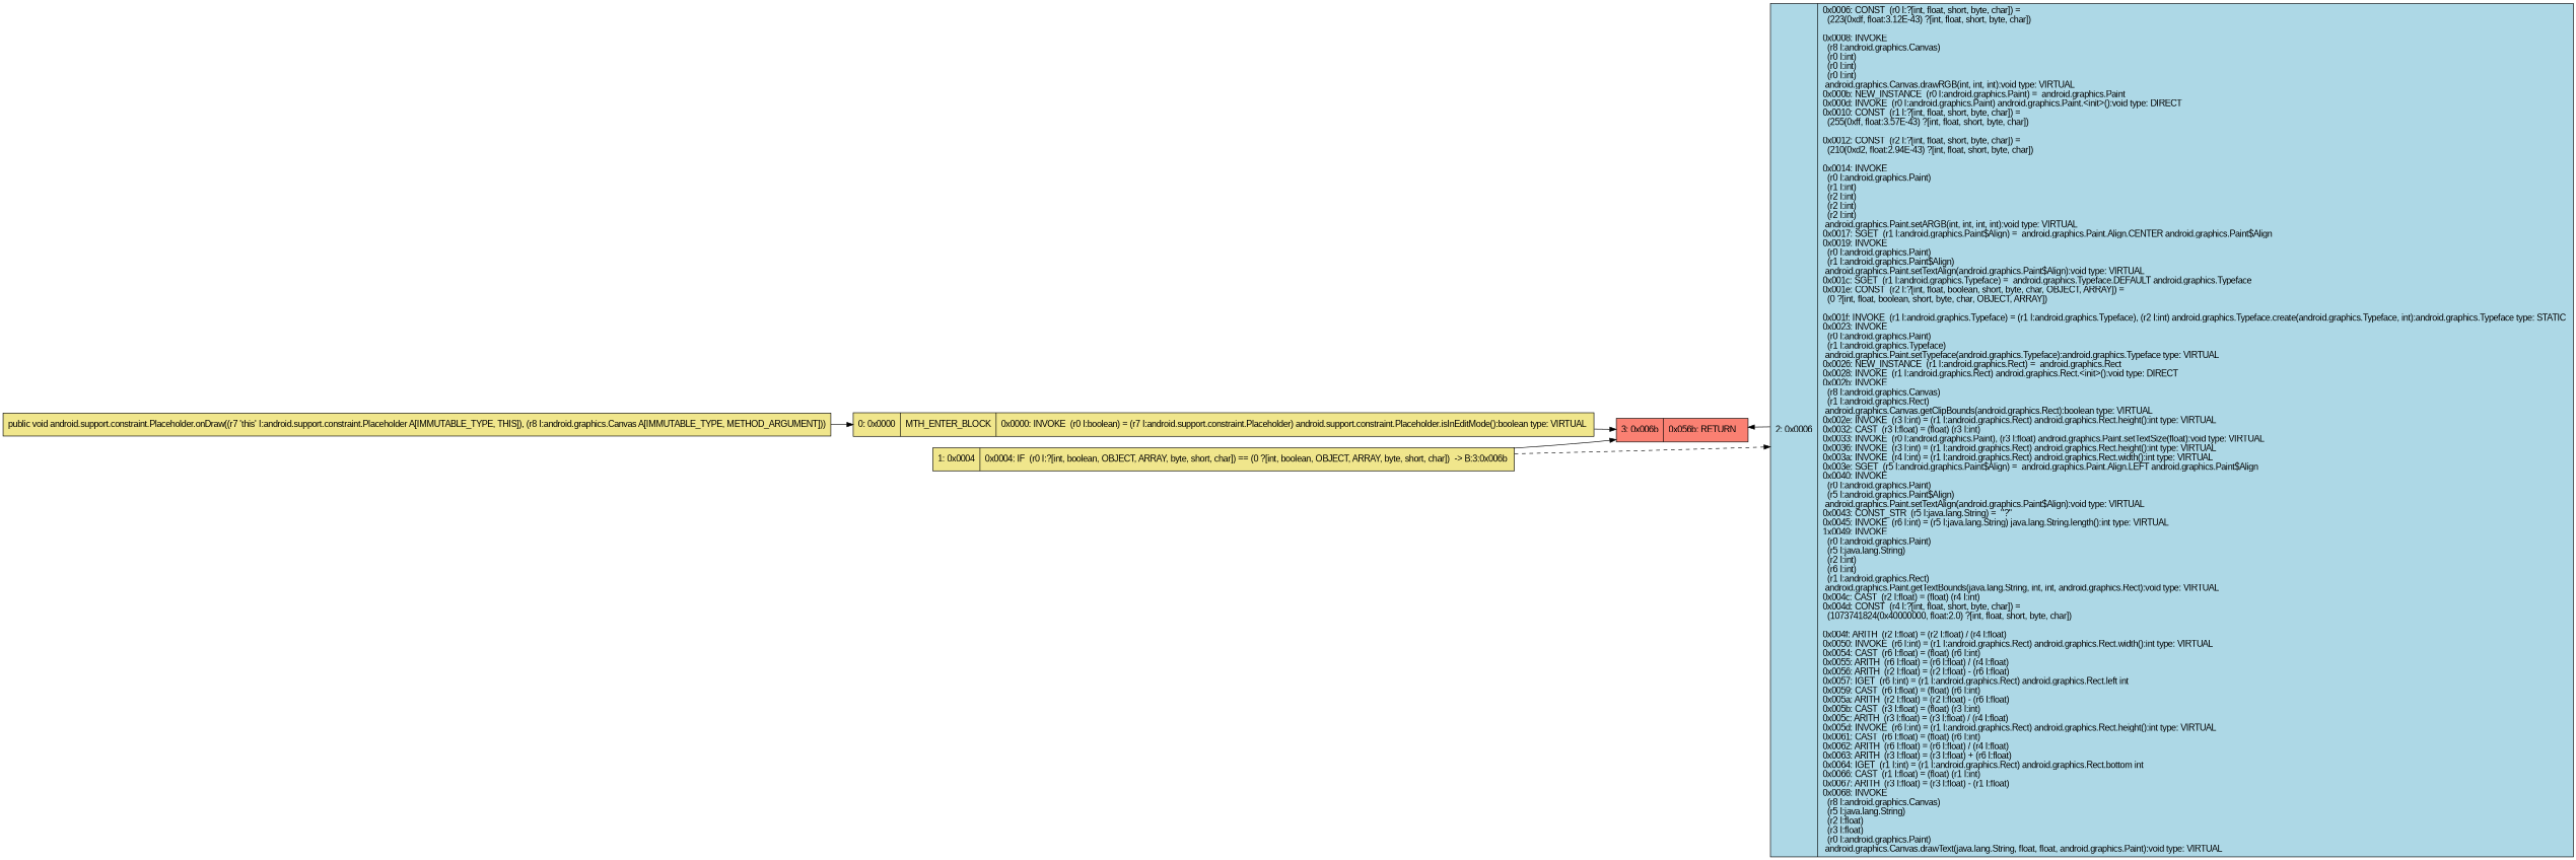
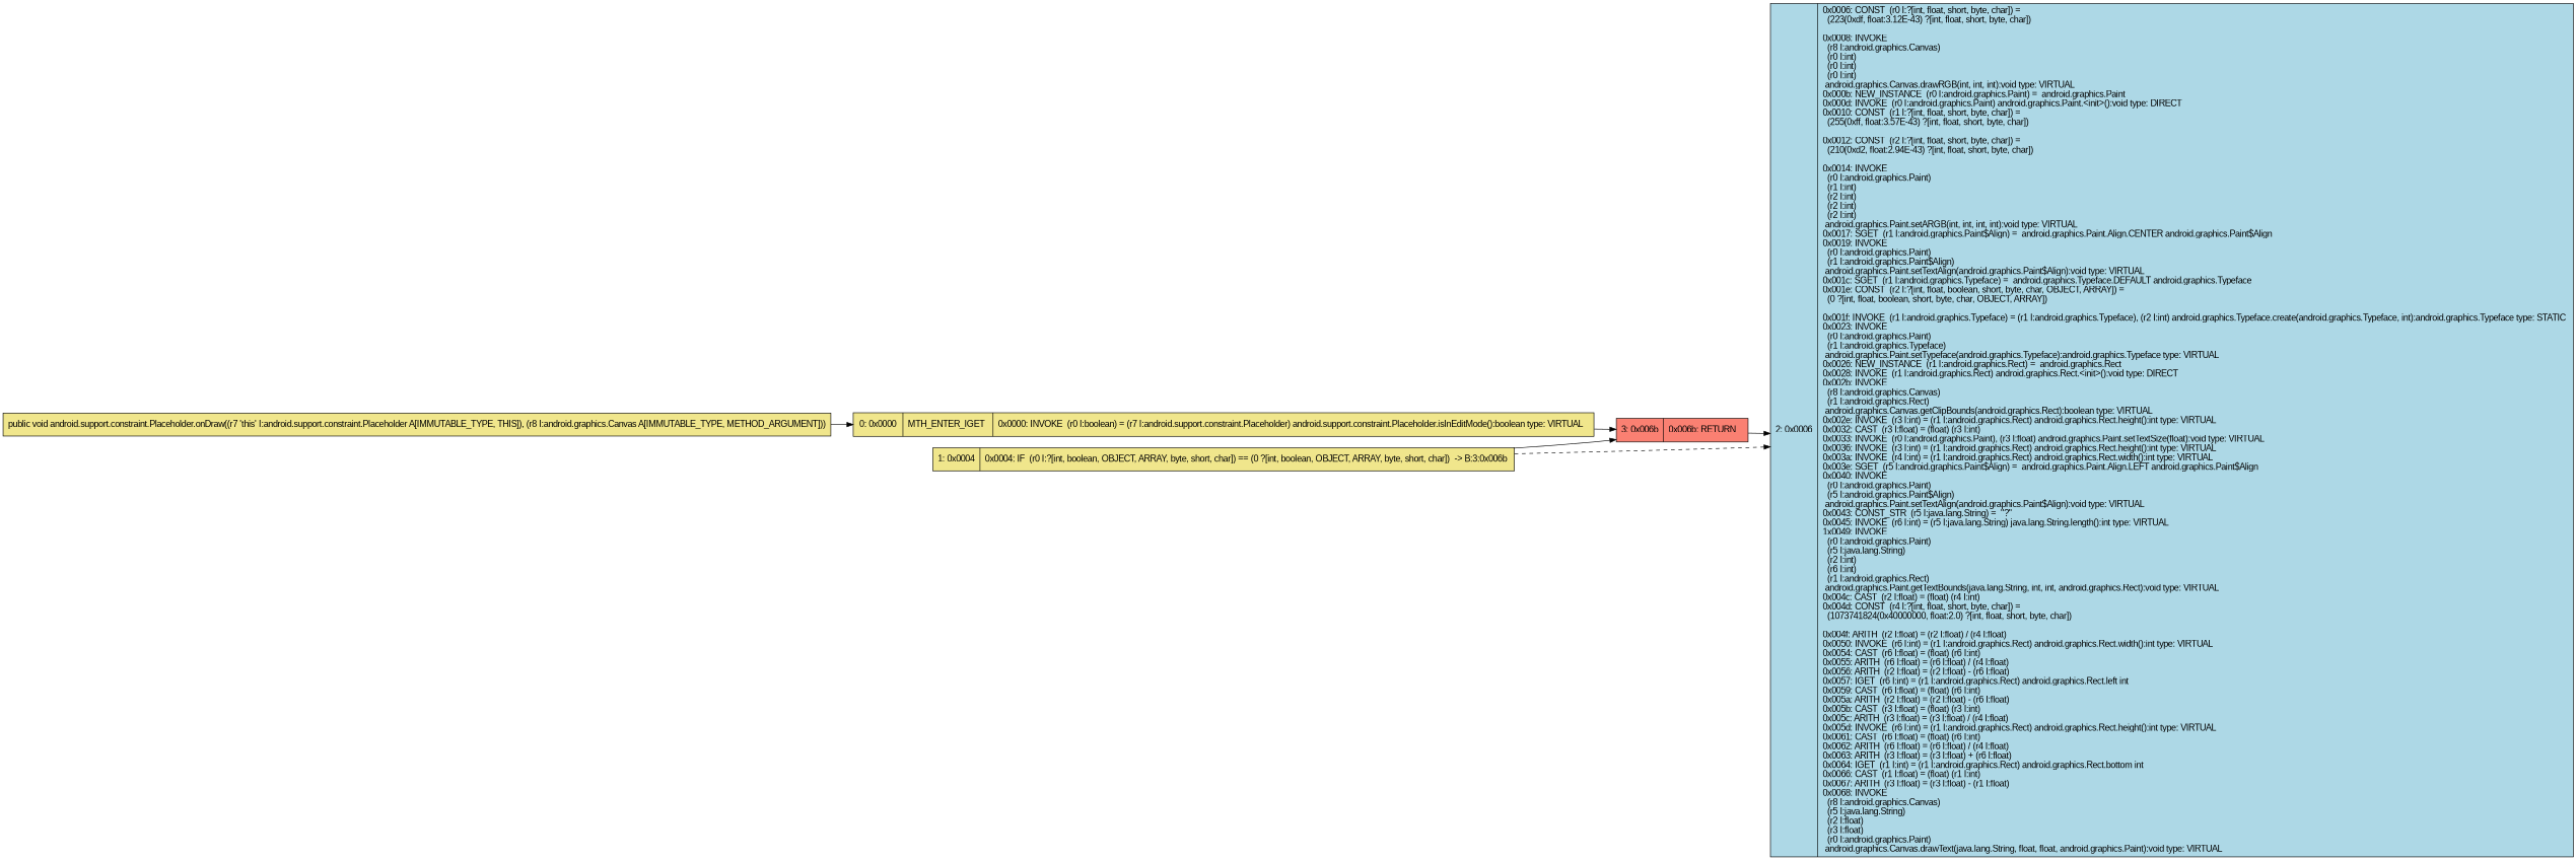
  digraph {
    fontname="Liberation Sans"
    rankdir=LR
    node [fillcolor=khaki fontname="Liberation Sans" shape=record style=filled]
    edge [fontname="Liberation Sans"]
-   n1 [label="{0\:\ 0x0000|MTH_ENTER_BLOCK\l|0x0000: INVOKE  (r0 I:boolean) = (r7 I:android.support.constraint.Placeholder) android.support.constraint.Placeholder.isInEditMode():boolean type: VIRTUAL \l}"]
-   n2 [fillcolor=salmon label="{3\:\ 0x006b|0x056b: RETURN   \l}"]
+   n1 [label="{0\:\ 0x0000|MTH_ENTER_IGET\l|0x0000: INVOKE  (r0 I:boolean) = (r7 I:android.support.constraint.Placeholder) android.support.constraint.Placeholder.isInEditMode():boolean type: VIRTUAL \l}"]
+   n2 [fillcolor=salmon label="{3\:\ 0x006b|0x006b: RETURN   \l}"]
    n3 [label="{1\:\ 0x0004|0x0004: IF  (r0 I:?[int, boolean, OBJECT, ARRAY, byte, short, char]) == (0 ?[int, boolean, OBJECT, ARRAY, byte, short, char])  \-\> B:3:0x006b \l}"]
    n4 [fillcolor=lightblue label="{2\:\ 0x0006|0x0006: CONST  (r0 I:?[int, float, short, byte, char]) = \l  (223(0xdf, float:3.12E\-43) ?[int, float, short, byte, char])\l \l0x0008: INVOKE  \l  (r8 I:android.graphics.Canvas)\l  (r0 I:int)\l  (r0 I:int)\l  (r0 I:int)\l android.graphics.Canvas.drawRGB(int, int, int):void type: VIRTUAL \l0x000b: NEW_INSTANCE  (r0 I:android.graphics.Paint) =  android.graphics.Paint \l0x000d: INVOKE  (r0 I:android.graphics.Paint) android.graphics.Paint.\<init\>():void type: DIRECT \l0x0010: CONST  (r1 I:?[int, float, short, byte, char]) = \l  (255(0xff, float:3.57E\-43) ?[int, float, short, byte, char])\l \l0x0012: CONST  (r2 I:?[int, float, short, byte, char]) = \l  (210(0xd2, float:2.94E\-43) ?[int, float, short, byte, char])\l \l0x0014: INVOKE  \l  (r0 I:android.graphics.Paint)\l  (r1 I:int)\l  (r2 I:int)\l  (r2 I:int)\l  (r2 I:int)\l android.graphics.Paint.setARGB(int, int, int, int):void type: VIRTUAL \l0x0017: SGET  (r1 I:android.graphics.Paint$Align) =  android.graphics.Paint.Align.CENTER android.graphics.Paint$Align \l0x0019: INVOKE  \l  (r0 I:android.graphics.Paint)\l  (r1 I:android.graphics.Paint$Align)\l android.graphics.Paint.setTextAlign(android.graphics.Paint$Align):void type: VIRTUAL \l0x001c: SGET  (r1 I:android.graphics.Typeface) =  android.graphics.Typeface.DEFAULT android.graphics.Typeface \l0x001e: CONST  (r2 I:?[int, float, boolean, short, byte, char, OBJECT, ARRAY]) = \l  (0 ?[int, float, boolean, short, byte, char, OBJECT, ARRAY])\l \l0x001f: INVOKE  (r1 I:android.graphics.Typeface) = (r1 I:android.graphics.Typeface), (r2 I:int) android.graphics.Typeface.create(android.graphics.Typeface, int):android.graphics.Typeface type: STATIC \l0x0023: INVOKE  \l  (r0 I:android.graphics.Paint)\l  (r1 I:android.graphics.Typeface)\l android.graphics.Paint.setTypeface(android.graphics.Typeface):android.graphics.Typeface type: VIRTUAL \l0x0026: NEW_INSTANCE  (r1 I:android.graphics.Rect) =  android.graphics.Rect \l0x0028: INVOKE  (r1 I:android.graphics.Rect) android.graphics.Rect.\<init\>():void type: DIRECT \l0x002b: INVOKE  \l  (r8 I:android.graphics.Canvas)\l  (r1 I:android.graphics.Rect)\l android.graphics.Canvas.getClipBounds(android.graphics.Rect):boolean type: VIRTUAL \l0x002e: INVOKE  (r3 I:int) = (r1 I:android.graphics.Rect) android.graphics.Rect.height():int type: VIRTUAL \l0x0032: CAST  (r3 I:float) = (float) (r3 I:int) \l0x0033: INVOKE  (r0 I:android.graphics.Paint), (r3 I:float) android.graphics.Paint.setTextSize(float):void type: VIRTUAL \l0x0036: INVOKE  (r3 I:int) = (r1 I:android.graphics.Rect) android.graphics.Rect.height():int type: VIRTUAL \l0x003a: INVOKE  (r4 I:int) = (r1 I:android.graphics.Rect) android.graphics.Rect.width():int type: VIRTUAL \l0x003e: SGET  (r5 I:android.graphics.Paint$Align) =  android.graphics.Paint.Align.LEFT android.graphics.Paint$Align \l0x0040: INVOKE  \l  (r0 I:android.graphics.Paint)\l  (r5 I:android.graphics.Paint$Align)\l android.graphics.Paint.setTextAlign(android.graphics.Paint$Align):void type: VIRTUAL \l0x0043: CONST_STR  (r5 I:java.lang.String) =  \"?\" \l0x0045: INVOKE  (r6 I:int) = (r5 I:java.lang.String) java.lang.String.length():int type: VIRTUAL \l1x0049: INVOKE  \l  (r0 I:android.graphics.Paint)\l  (r5 I:java.lang.String)\l  (r2 I:int)\l  (r6 I:int)\l  (r1 I:android.graphics.Rect)\l android.graphics.Paint.getTextBounds(java.lang.String, int, int, android.graphics.Rect):void type: VIRTUAL \l0x004c: CAST  (r2 I:float) = (float) (r4 I:int) \l0x004d: CONST  (r4 I:?[int, float, short, byte, char]) = \l  (1073741824(0x40000000, float:2.0) ?[int, float, short, byte, char])\l \l0x004f: ARITH  (r2 I:float) = (r2 I:float) \/ (r4 I:float) \l0x0050: INVOKE  (r6 I:int) = (r1 I:android.graphics.Rect) android.graphics.Rect.width():int type: VIRTUAL \l0x0054: CAST  (r6 I:float) = (float) (r6 I:int) \l0x0055: ARITH  (r6 I:float) = (r6 I:float) \/ (r4 I:float) \l0x0056: ARITH  (r2 I:float) = (r2 I:float) \- (r6 I:float) \l0x0057: IGET  (r6 I:int) = (r1 I:android.graphics.Rect) android.graphics.Rect.left int \l0x0059: CAST  (r6 I:float) = (float) (r6 I:int) \l0x005a: ARITH  (r2 I:float) = (r2 I:float) \- (r6 I:float) \l0x005b: CAST  (r3 I:float) = (float) (r3 I:int) \l0x005c: ARITH  (r3 I:float) = (r3 I:float) \/ (r4 I:float) \l0x005d: INVOKE  (r6 I:int) = (r1 I:android.graphics.Rect) android.graphics.Rect.height():int type: VIRTUAL \l0x0061: CAST  (r6 I:float) = (float) (r6 I:int) \l0x0062: ARITH  (r6 I:float) = (r6 I:float) \/ (r4 I:float) \l0x0063: ARITH  (r3 I:float) = (r3 I:float) + (r6 I:float) \l0x0064: IGET  (r1 I:int) = (r1 I:android.graphics.Rect) android.graphics.Rect.bottom int \l0x0066: CAST  (r1 I:float) = (float) (r1 I:int) \l0x0067: ARITH  (r3 I:float) = (r3 I:float) \- (r1 I:float) \l0x0068: INVOKE  \l  (r8 I:android.graphics.Canvas)\l  (r5 I:java.lang.String)\l  (r2 I:float)\l  (r3 I:float)\l  (r0 I:android.graphics.Paint)\l android.graphics.Canvas.drawText(java.lang.String, float, float, android.graphics.Paint):void type: VIRTUAL \l}"]
    n5 [label="{public void android.support.constraint.Placeholder.onDraw((r7 'this' I:android.support.constraint.Placeholder A[IMMUTABLE_TYPE, THIS]), (r8 I:android.graphics.Canvas A[IMMUTABLE_TYPE, METHOD_ARGUMENT])) }"]
    n1 -> n2
    n3 -> n2
    n3 -> n4 [style=dashed]
-   n4 -> n2
+   n2 -> n4
    n5 -> n1
  }
